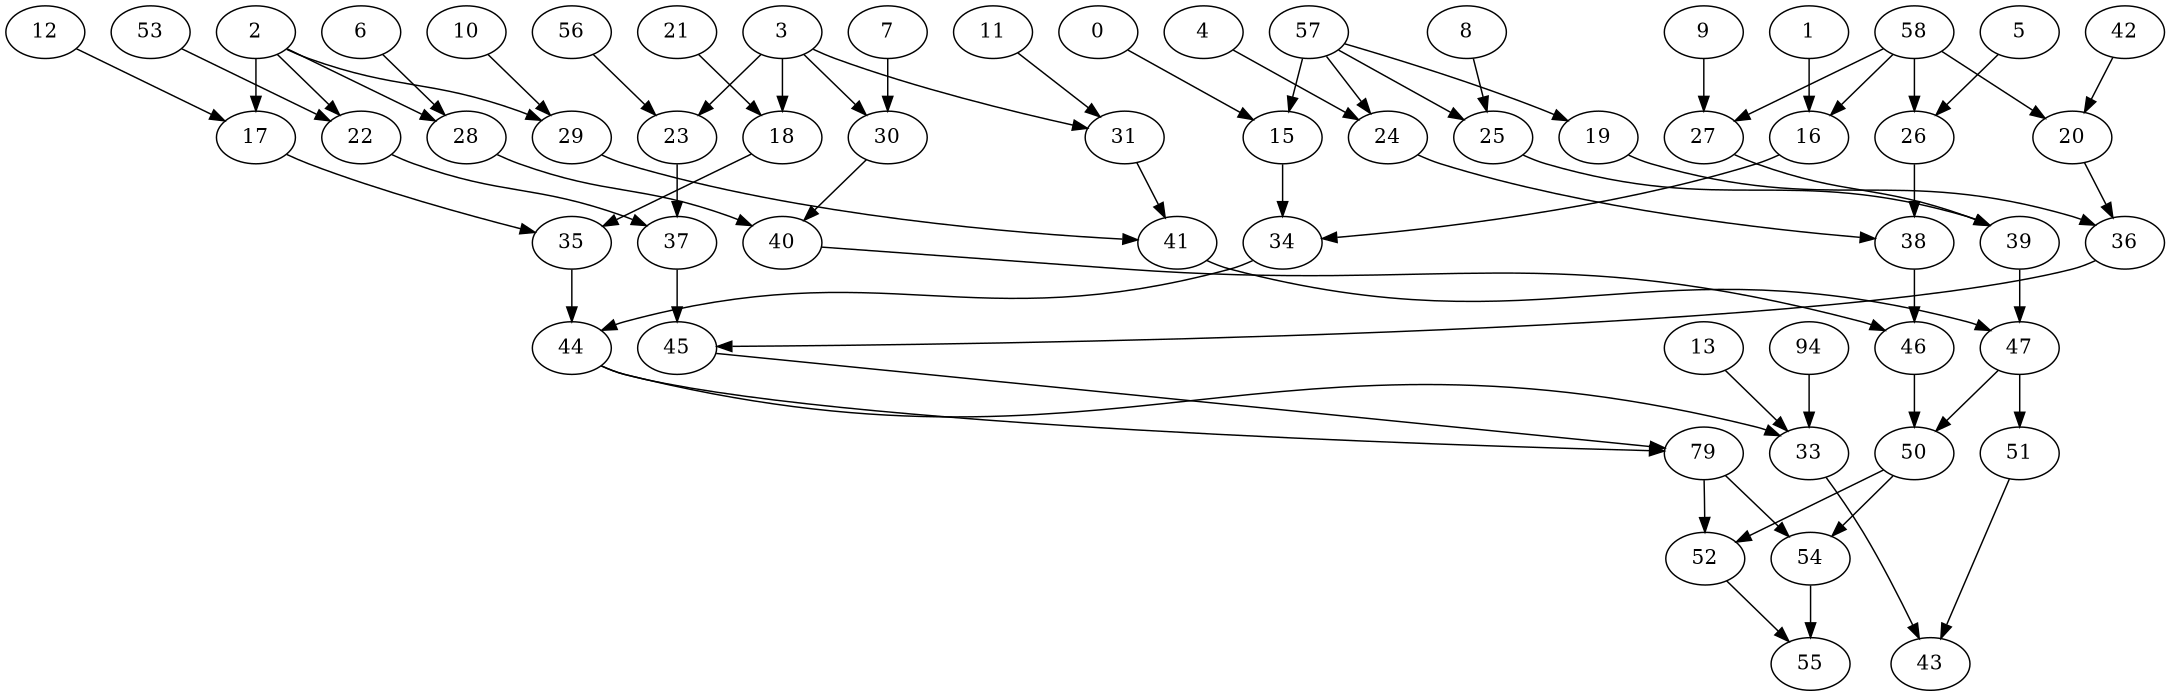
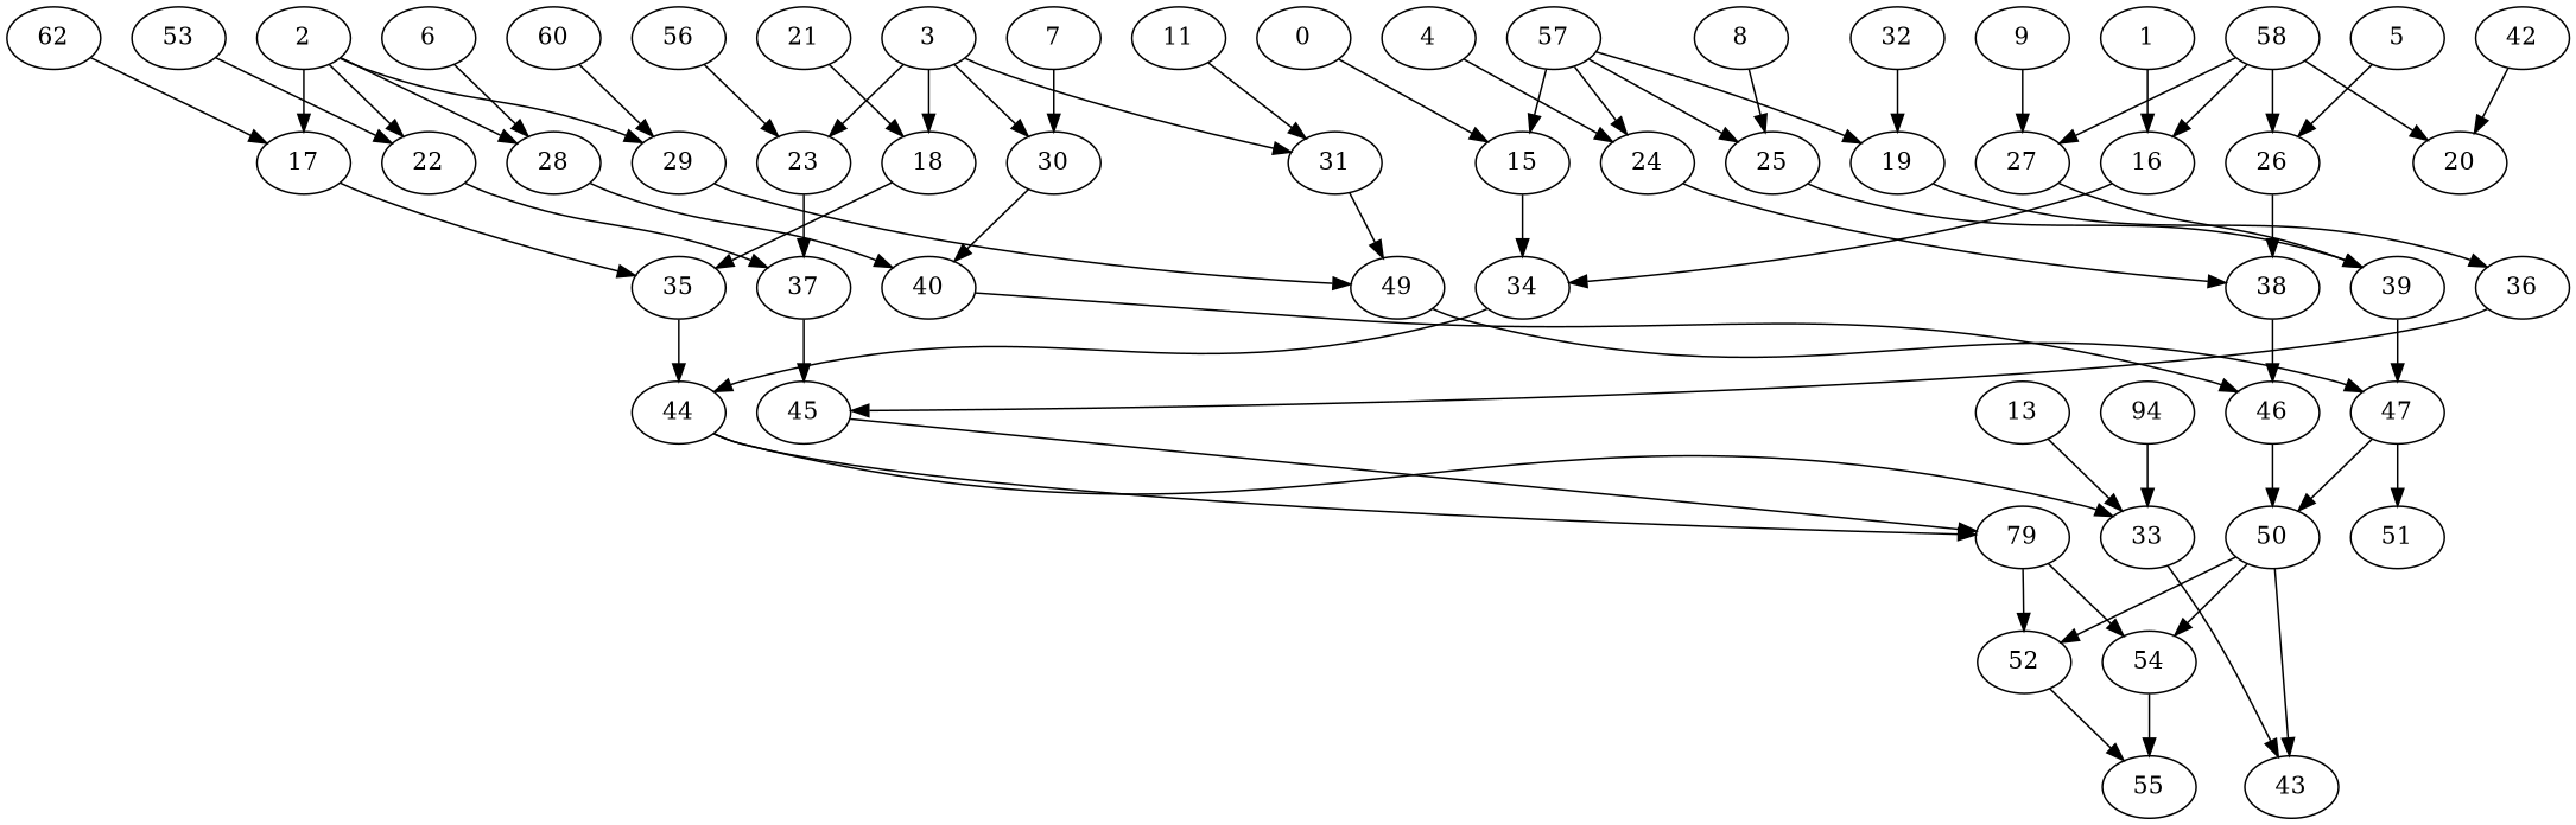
  digraph {
    edge [weight=0]
    0
    15
    34
    1
    16
    2
    17
    22
    28
    29
    35
    37
    40
-   41
+   41 [label=49]
    3
    18
    23
    30
    31
    4
    24
    38
    5
    26
    6
    7
    8
    25
    39
    9
    27
-   10
+   10 [label=60]
    11
-   12
+   12 [label=62]
    13
    33
    43
    n38 [label=94]
    44
    19
    36
    45
    20
    21
    46
    47
+   32
    n48 [label=79]
    50
    51
    42
    52
    54
    55
    53
    56
    57
    58
    0 -> 15
    15 -> 34 [weight=1]
    34 -> 44 [weight=1]
    1 -> 16
    16 -> 34
    2 -> 17 [weight=2]
    2 -> 22
    2 -> 28 [weight=2]
    2 -> 29
    17 -> 35
    22 -> 37
    28 -> 40 [weight=1]
    29 -> 41 [weight=1]
    35 -> 44 [weight=1]
    37 -> 45 [weight=1]
    40 -> 46
    41 -> 47 [weight=1]
    3 -> 18 [weight=3]
    3 -> 23
    3 -> 30
    3 -> 31
    18 -> 35
    23 -> 37 [weight=1]
    30 -> 40
    31 -> 41
    4 -> 24
    24 -> 38
    38 -> 46
    5 -> 26
    26 -> 38 [weight=2]
    6 -> 28
    7 -> 30 [weight=1]
    8 -> 25
    25 -> 39
    39 -> 47 [weight=3]
    9 -> 27
    27 -> 39
    10 -> 29
    11 -> 31
    12 -> 17
    13 -> 33 [weight=1]
    33 -> 43
    n38 -> 33
    44 -> 33
    44 -> n48
    19 -> 36
    36 -> 45
    45 -> n48
-   20 -> 36
    21 -> 18
    46 -> 50 [weight=1]
    47 -> 50
    47 -> 51 [weight=3]
+   32 -> 19 [weight=1]
    n48 -> 52
    n48 -> 54 [weight=1]
    50 -> 52 [weight=1]
    50 -> 54
-   51 -> 43
+   50 -> 43
    42 -> 20
    52 -> 55
    54 -> 55 [weight=1]
    53 -> 22
    56 -> 23
    57 -> 15 [weight=2]
    57 -> 24
    57 -> 25
    57 -> 19
    58 -> 16 [weight=1]
    58 -> 26 [weight=2]
    58 -> 27
    58 -> 20
  }
